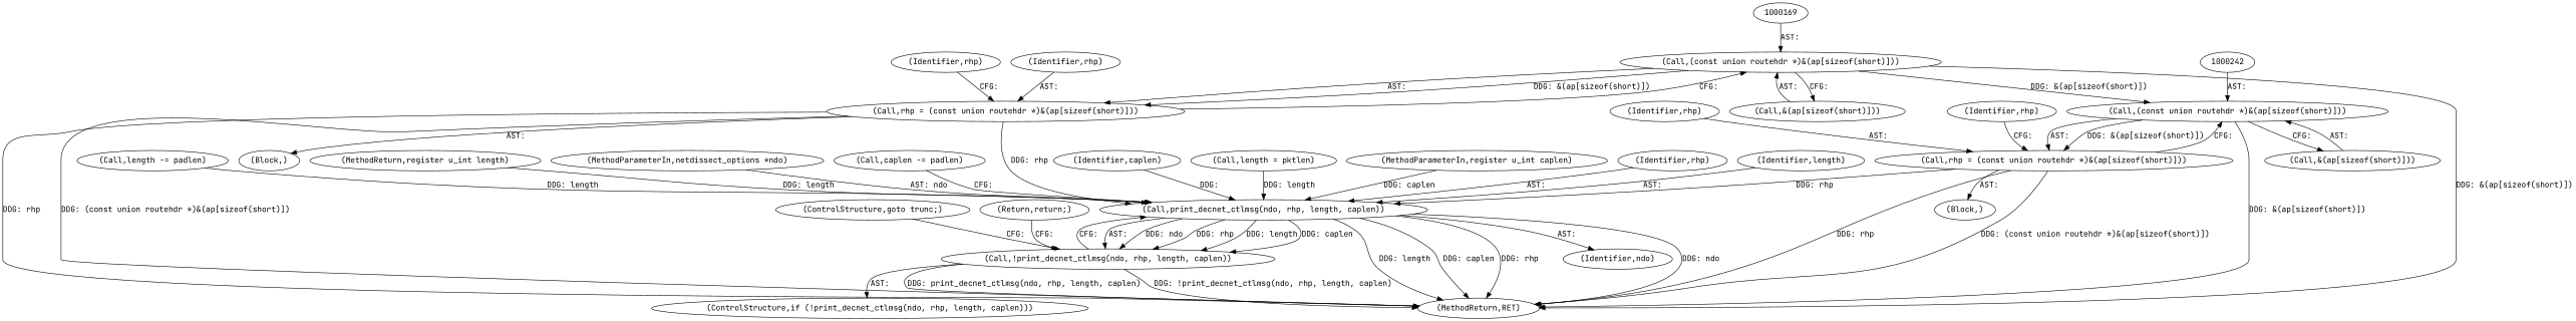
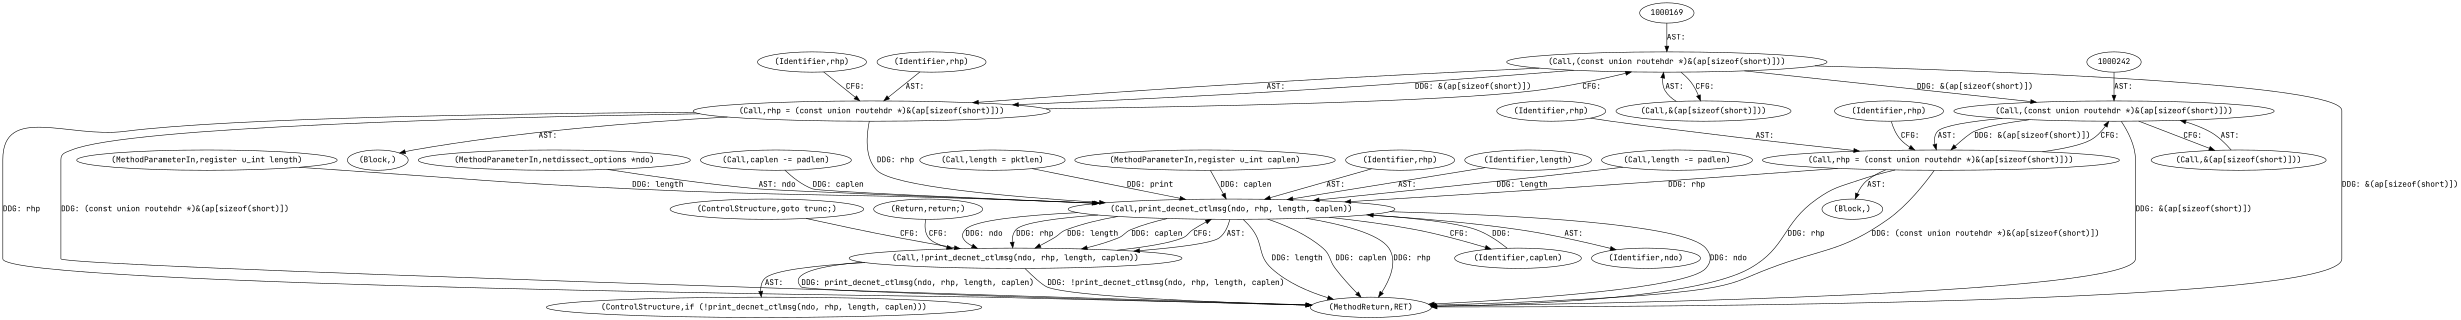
  digraph {
    fontname="JetBrains Mono"
    node [fontname="JetBrains Mono"]
    edge [fontname="JetBrains Mono"]
    n1 [label="(Call,(const union routehdr *)&(ap[sizeof(short)]))"]
    n2 [label="(Call,rhp = (const union routehdr *)&(ap[sizeof(short)]))"]
    n3 [label="(Call,(const union routehdr *)&(ap[sizeof(short)]))"]
    n4 [label="(MethodReturn,RET)"]
    n5 [label="(Call,&(ap[sizeof(short)]))"]
    n6 [label="(Call,print_decnet_ctlmsg(ndo, rhp, length, caplen))"]
    n7 [label="(Block,)"]
    n8 [label="(Call,rhp = (const union routehdr *)&(ap[sizeof(short)]))"]
    n9 [label="(Call,&(ap[sizeof(short)]))"]
    n10 [label="(Call,!print_decnet_ctlmsg(ndo, rhp, length, caplen))"]
    n11 [label="(Identifier,caplen)"]
    n12 [label="(Identifier,ndo)"]
    n13 [label="(ControlStructure,if (!print_decnet_ctlmsg(ndo, rhp, length, caplen)))"]
    n14 [label="(Block,)"]
    n15 [label="(Call,length = pktlen)"]
    n16 [label="(MethodParameterIn,register u_int caplen)"]
    n17 [label="(ControlStructure,goto trunc;)"]
    n18 [label="(Identifier,rhp)"]
    n19 [label="(Return,return;)"]
    n20 [label="(Identifier,rhp)"]
    n21 [label="(Identifier,rhp)"]
    n22 [label="(Identifier,rhp)"]
    n23 [label="(Identifier,length)"]
    n24 [label="(Call,length -= padlen)"]
-   n25 [label="(MethodReturn,register u_int length)"]
+   n25 [label="(MethodParameterIn,register u_int length)"]
    n26 [label="(MethodParameterIn,netdissect_options *ndo)"]
    n27 [label="(Call,caplen -= padlen)"]
    n28 [label="(Identifier,rhp)"]
    1000169
    1000242
    n1 -> n2 [label="AST: "]
    n1 -> n2 [label="DDG: &(ap[sizeof(short)])"]
    n1 -> n3 [label="DDG: &(ap[sizeof(short)])"]
    n1 -> n4 [label="DDG: &(ap[sizeof(short)])"]
    n1 -> n5 [label="CFG: "]
    n2 -> n1 [label="CFG: "]
    n2 -> n4 [label="DDG: (const union routehdr *)&(ap[sizeof(short)])"]
    n2 -> n4 [label="DDG: rhp"]
    n2 -> n6 [label="DDG: rhp"]
    n2 -> n7 [label="AST: "]
    n3 -> n4 [label="DDG: &(ap[sizeof(short)])"]
    n3 -> n8 [label="AST: "]
    n3 -> n8 [label="DDG: &(ap[sizeof(short)])"]
    n3 -> n9 [label="CFG: "]
    n5 -> n1 [label="AST: "]
    n6 -> n4 [label="DDG: rhp"]
    n6 -> n4 [label="DDG: ndo"]
    n6 -> n4 [label="DDG: length"]
    n6 -> n4 [label="DDG: caplen"]
    n6 -> n10 [label="AST: "]
    n6 -> n10 [label="DDG: ndo"]
    n6 -> n10 [label="DDG: rhp"]
    n6 -> n10 [label="DDG: length"]
    n6 -> n10 [label="DDG: caplen"]
+   n6 -> n11 [label="CFG: "]
    n6 -> n12 [label="AST: "]
    n8 -> n3 [label="CFG: "]
    n8 -> n4 [label="DDG: rhp"]
    n8 -> n4 [label="DDG: (const union routehdr *)&(ap[sizeof(short)])"]
    n8 -> n6 [label="DDG: rhp"]
    n8 -> n14 [label="AST: "]
    n9 -> n3 [label="AST: "]
    n10 -> n4 [label="DDG: print_decnet_ctlmsg(ndo, rhp, length, caplen)"]
    n10 -> n4 [label="DDG: !print_decnet_ctlmsg(ndo, rhp, length, caplen)"]
    n10 -> n6 [label="CFG: "]
    n10 -> n13 [label="AST: "]
    n11 -> n6 [label="DDG: "]
-   n15 -> n6 [label="DDG: length"]
+   n15 -> n6 [label="DDG: print"]
    n16 -> n6 [label="DDG: caplen"]
    n17 -> n10 [label="CFG: "]
    n18 -> n2 [label="CFG: "]
    n19 -> n10 [label="CFG: "]
    n20 -> n8 [label="AST: "]
    n21 -> n6 [label="AST: "]
    n22 -> n8 [label="CFG: "]
    n23 -> n6 [label="AST: "]
    n24 -> n6 [label="DDG: length"]
    n25 -> n6 [label="DDG: length"]
    n26 -> n6 [label="AST: ndo"]
-   n27 -> n6 [label="CFG: "]
+   n27 -> n6 [label="DDG: caplen"]
    n28 -> n2 [label="AST: "]
    1000169 -> n1 [label="AST: "]
    1000242 -> n3 [label="AST: "]
  }
